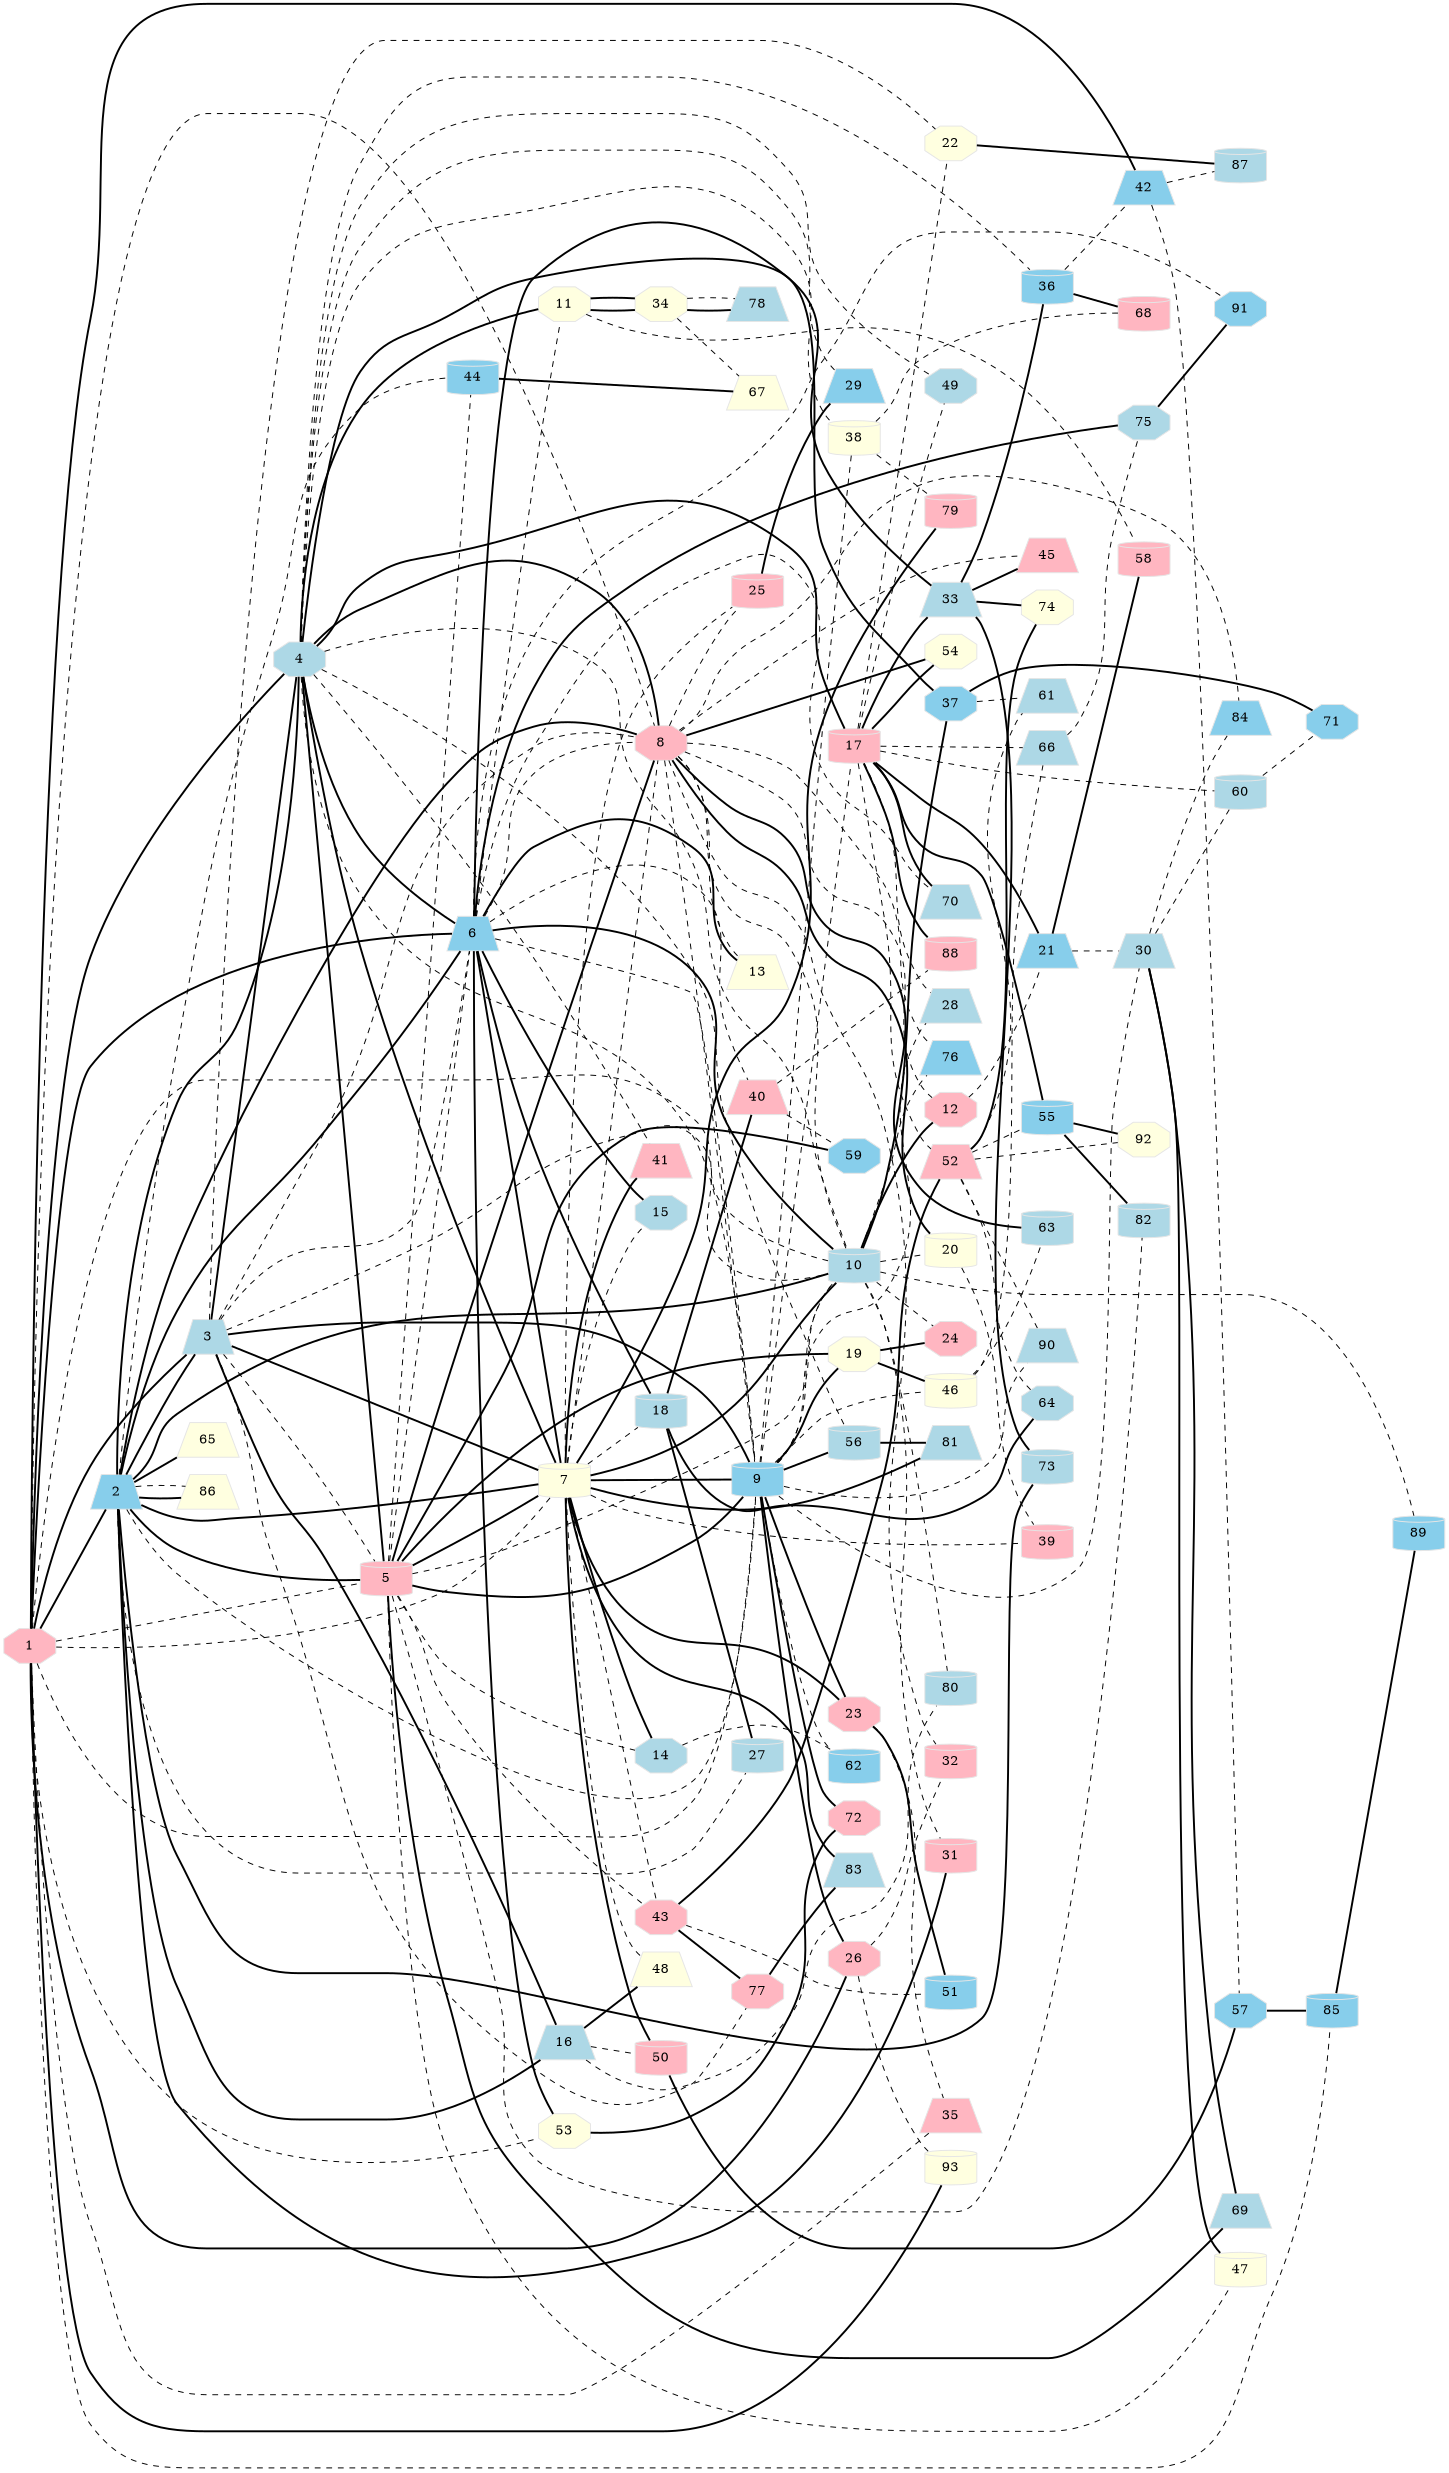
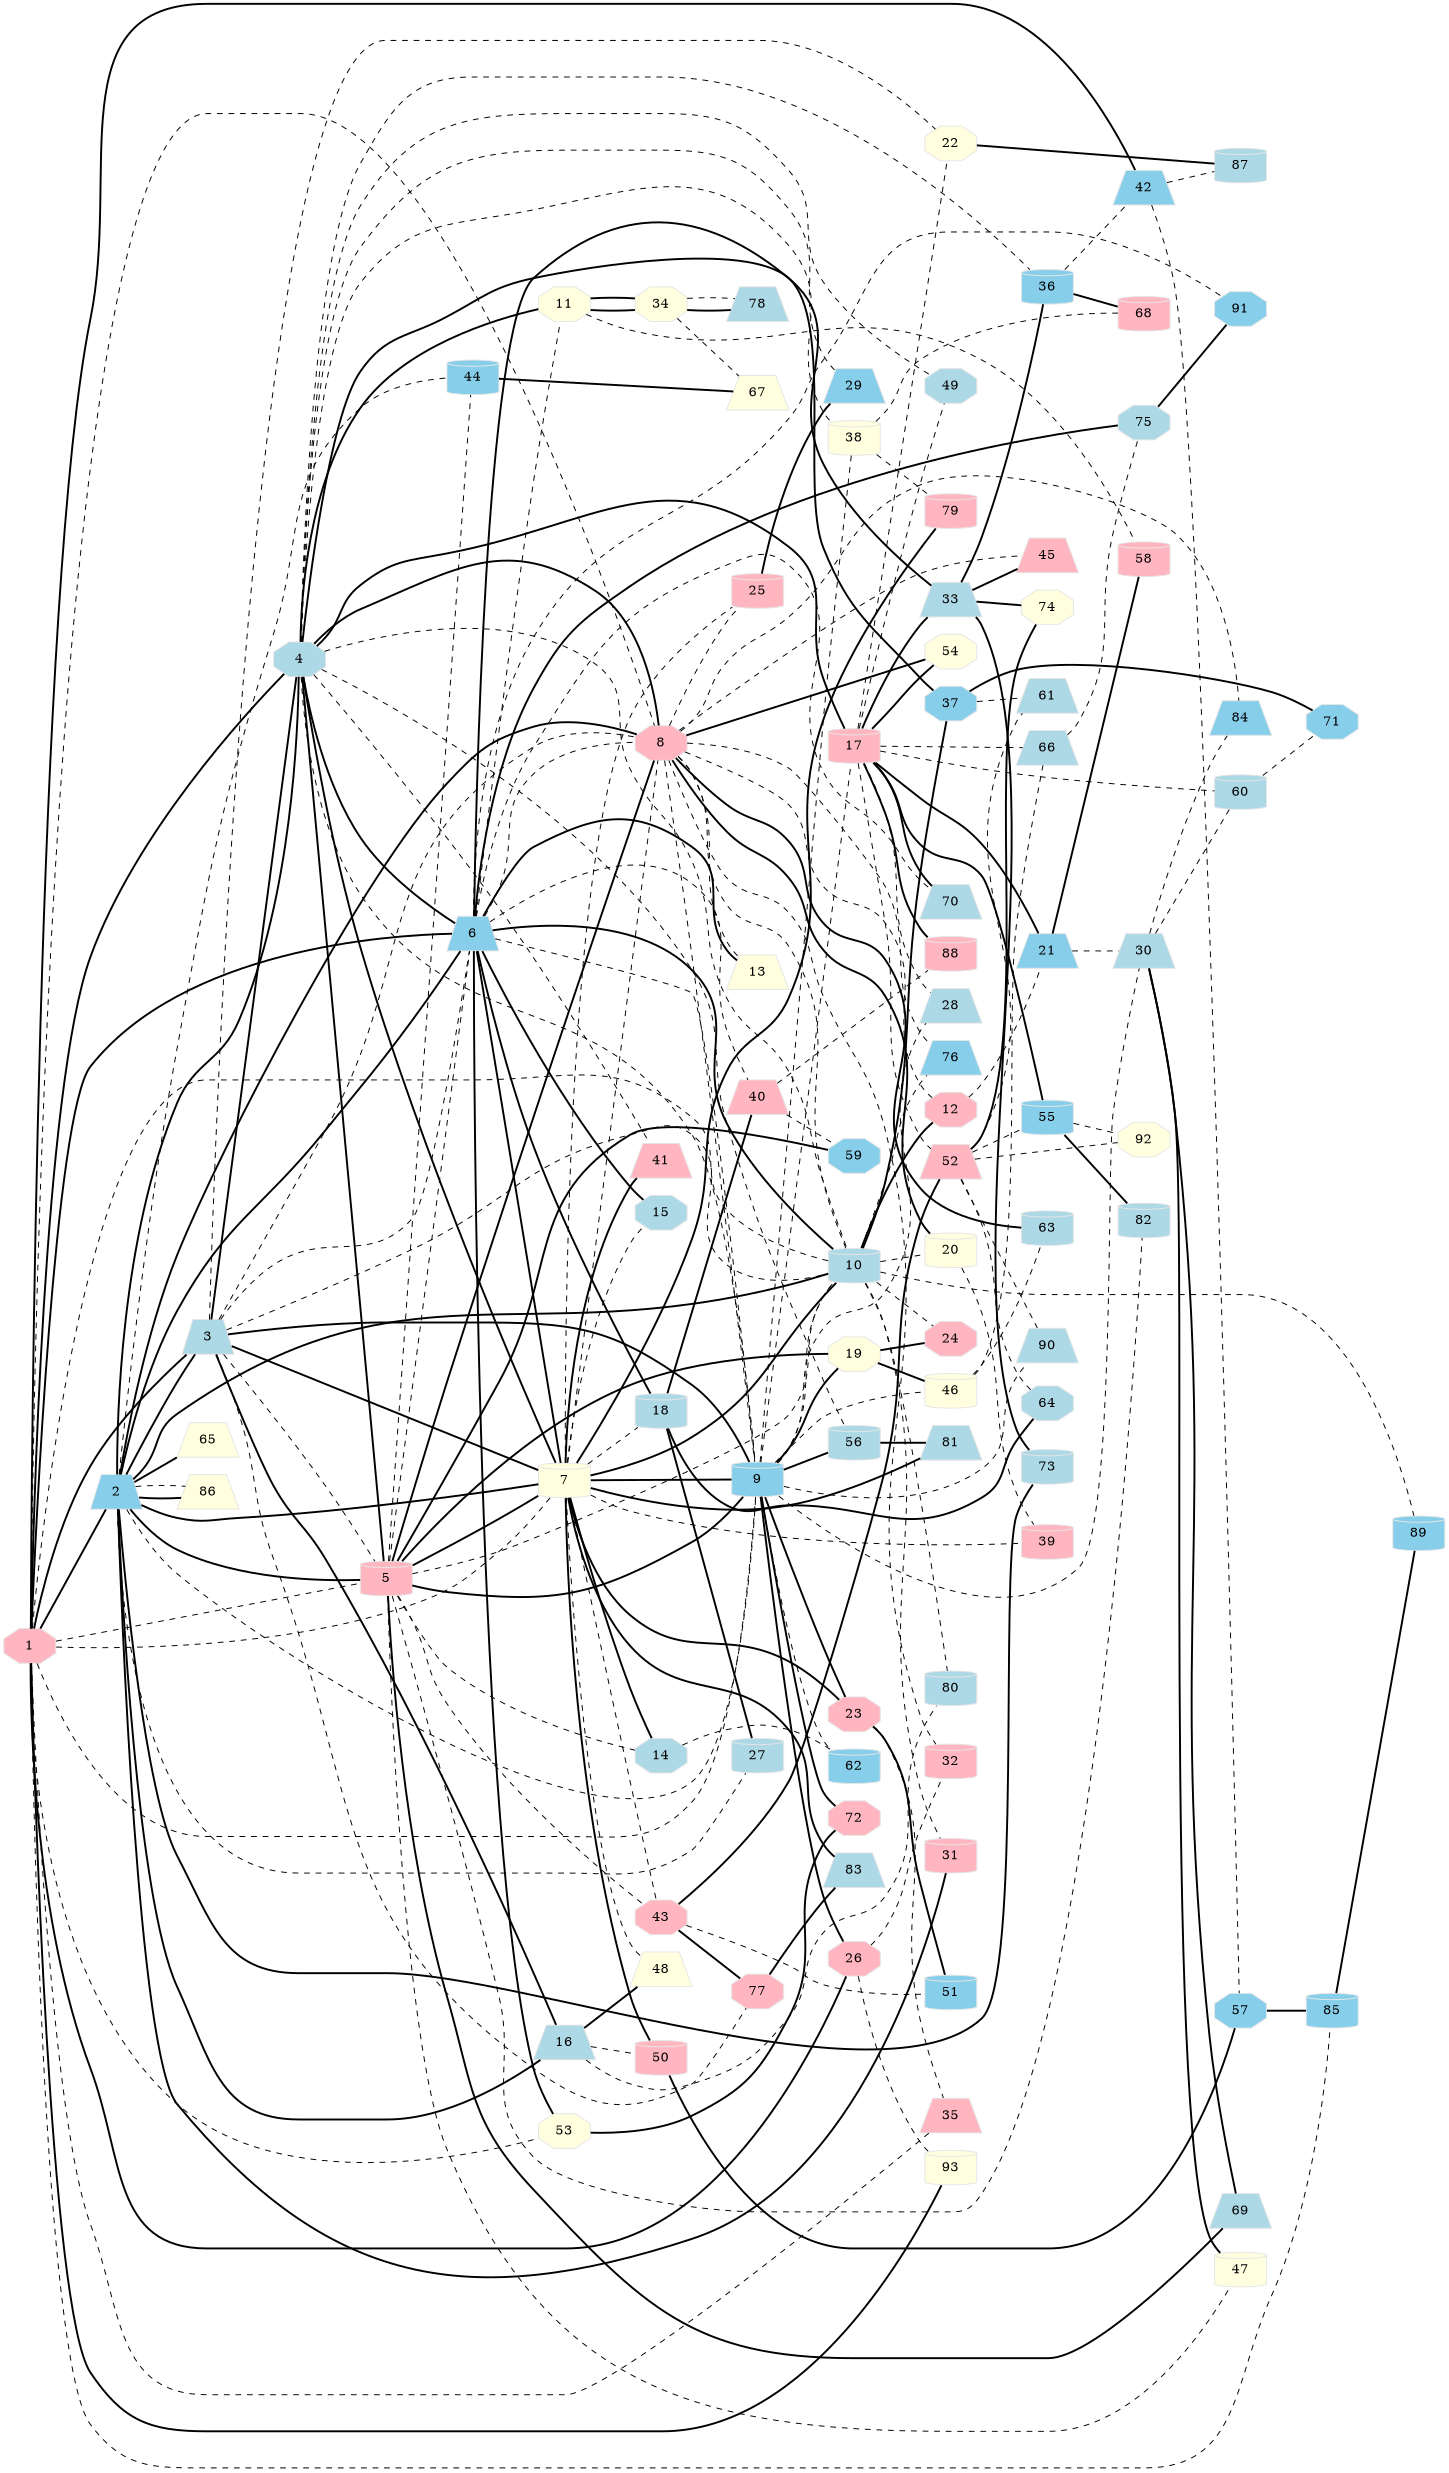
  graph {
    rankdir=LR
    node [color=gray90 fillcolor=lightblue shape=cylinder style=filled]
    edge [style=dashed]
    1 [fillcolor=lightpink shape=octagon]
    2 [fillcolor=skyblue shape=trapezium]
    3 [shape=trapezium]
    4 [shape=octagon]
    5 [fillcolor=lightpink]
    6 [fillcolor=skyblue shape=trapezium]
    7 [fillcolor=lightyellow]
    8 [fillcolor=lightpink shape=octagon]
    9 [fillcolor=skyblue]
    10
    26 [fillcolor=lightpink shape=octagon]
    35 [fillcolor=lightpink shape=trapezium]
    42 [fillcolor=skyblue shape=trapezium]
    53 [fillcolor=lightyellow shape=octagon]
    85 [fillcolor=skyblue]
    93 [fillcolor=lightyellow]
    65 [fillcolor=lightyellow shape=trapezium]
    16 [shape=trapezium]
    27
    31 [fillcolor=lightpink]
    44 [fillcolor=skyblue]
    73
    86 [fillcolor=lightyellow shape=trapezium]
    22 [fillcolor=lightyellow shape=octagon]
    77 [fillcolor=lightpink shape=octagon]
    11 [fillcolor=lightyellow shape=octagon]
    17 [fillcolor=lightpink]
    29 [fillcolor=skyblue shape=trapezium]
    36 [fillcolor=skyblue]
    37 [fillcolor=skyblue shape=octagon]
    38 [fillcolor=lightyellow]
    41 [fillcolor=lightpink shape=trapezium]
    49 [shape=octagon]
    56
    14 [shape=octagon]
    19 [fillcolor=lightyellow shape=octagon]
    43 [fillcolor=lightpink shape=octagon]
    47 [fillcolor=lightyellow]
    59 [fillcolor=skyblue shape=octagon]
    69 [shape=trapezium]
    82
    13 [fillcolor=lightyellow shape=trapezium]
    15 [shape=octagon]
    18
    33 [shape=trapezium]
    40 [fillcolor=lightpink shape=trapezium]
    70 [shape=trapezium]
    75 [shape=octagon]
    91 [fillcolor=skyblue shape=octagon]
    23 [fillcolor=lightpink shape=octagon]
    25 [fillcolor=lightpink]
    39 [fillcolor=lightpink]
    48 [fillcolor=lightyellow shape=trapezium]
    50 [fillcolor=lightpink]
    79 [fillcolor=lightpink]
    81 [shape=trapezium]
    83 [shape=trapezium]
    12 [fillcolor=lightpink shape=octagon]
    20 [fillcolor=lightyellow]
    32 [fillcolor=lightpink]
    45 [fillcolor=lightpink shape=trapezium]
    54 [fillcolor=lightyellow shape=octagon]
    63
    76 [fillcolor=skyblue shape=trapezium]
    84 [fillcolor=skyblue shape=trapezium]
    28 [shape=trapezium]
    30 [shape=trapezium]
    46 [fillcolor=lightyellow]
    62 [fillcolor=skyblue]
    72 [fillcolor=lightpink shape=octagon]
    90 [shape=trapezium]
    24 [fillcolor=lightpink shape=octagon]
    80
    89 [fillcolor=skyblue]
    87
    57 [fillcolor=skyblue shape=octagon]
    67 [fillcolor=lightyellow shape=trapezium]
    34 [fillcolor=lightyellow shape=octagon]
    58 [fillcolor=lightpink]
    21 [fillcolor=skyblue shape=trapezium]
    52 [fillcolor=lightpink shape=trapezium]
    55 [fillcolor=skyblue]
    60
    66 [shape=trapezium]
    88 [fillcolor=lightpink]
    68 [fillcolor=lightpink]
    61 [shape=trapezium]
    71 [fillcolor=skyblue shape=octagon]
    51 [fillcolor=skyblue]
    64 [shape=octagon]
    74 [fillcolor=lightyellow shape=octagon]
    78 [shape=trapezium]
    92 [fillcolor=lightyellow shape=octagon]
    1 -- 2 [style=bold]
    1 -- 3 [style=bold]
    1 -- 4 [style=bold]
    1 -- 5
    1 -- 6 [style=bold]
    1 -- 7
    1 -- 8
    1 -- 9
    1 -- 10
    1 -- 26 [style=bold]
    1 -- 35
    1 -- 42 [style=bold]
    1 -- 53
    1 -- 85
    1 -- 93 [style=bold]
    2 -- 3 [style=bold]
    2 -- 4 [style=bold]
    2 -- 5 [style=bold]
    2 -- 6 [style=bold]
    2 -- 7 [style=bold]
    2 -- 8 [style=bold]
    2 -- 9
    2 -- 10 [style=bold]
    2 -- 65 [style=bold]
    2 -- 16 [style=bold]
    2 -- 27
    2 -- 31 [style=bold]
    2 -- 44
    2 -- 73 [style=bold]
    2 -- 86 [style=bold]
    2 -- 86
    3 -- 4 [style=bold]
    3 -- 5
    3 -- 6
    3 -- 7 [style=bold]
    3 -- 8
    3 -- 9 [style=bold]
    3 -- 10
    3 -- 16 [style=bold]
    3 -- 22
    3 -- 77
    4 -- 5 [style=bold]
    4 -- 6 [style=bold]
    4 -- 7 [style=bold]
    4 -- 8 [style=bold]
    4 -- 9
    4 -- 10
    4 -- 11 [style=bold]
    4 -- 17 [style=bold]
    4 -- 29
    4 -- 36
    4 -- 37 [style=bold]
    4 -- 38
    4 -- 41
    4 -- 49
    4 -- 56
    5 -- 6
    5 -- 7 [style=bold]
    5 -- 8 [style=bold]
    5 -- 9 [style=bold]
    5 -- 10
    5 -- 44
    5 -- 14
    5 -- 19 [style=bold]
    5 -- 43
    5 -- 47
    5 -- 59 [style=bold]
    5 -- 69 [style=bold]
    5 -- 82
    6 -- 7 [style=bold]
    6 -- 8
    6 -- 9
    6 -- 10 [style=bold]
    6 -- 53 [style=bold]
    6 -- 11
    6 -- 13 [style=bold]
    6 -- 15 [style=bold]
    6 -- 18 [style=bold]
    6 -- 33 [style=bold]
    6 -- 40
    6 -- 70
    6 -- 75 [style=bold]
    6 -- 91
    7 -- 8
    7 -- 9 [style=bold]
    7 -- 10 [style=bold]
    7 -- 41 [style=bold]
    7 -- 14 [style=bold]
    7 -- 43
    7 -- 15
    7 -- 18
    7 -- 23 [style=bold]
    7 -- 25
    7 -- 39
    7 -- 48
    7 -- 50 [style=bold]
    7 -- 79 [style=bold]
    7 -- 81 [style=bold]
    7 -- 83 [style=bold]
    8 -- 9
    8 -- 10
    8 -- 13
    8 -- 25
    8 -- 12
    8 -- 20 [style=bold]
    8 -- 32
    8 -- 45
    8 -- 54 [style=bold]
    8 -- 63 [style=bold]
    8 -- 76
    8 -- 84
    9 -- 10
    9 -- 26 [style=bold]
    9 -- 17
    9 -- 38
    9 -- 56 [style=bold]
    9 -- 19 [style=bold]
    9 -- 23 [style=bold]
    9 -- 28
    9 -- 30
    9 -- 46
    9 -- 62
    9 -- 72 [style=bold]
    9 -- 90
    10 -- 31
    10 -- 37 [style=bold]
    10 -- 12 [style=bold]
    10 -- 20
    10 -- 76
    10 -- 24
    10 -- 80
    10 -- 89
    26 -- 93
    26 -- 32
    42 -- 87
    42 -- 57
    53 -- 72 [style=bold]
    85 -- 89 [style=bold]
    16 -- 48 [style=bold]
    16 -- 50
    16 -- 80
    44 -- 67 [style=bold]
    22 -- 87 [style=bold]
    77 -- 83 [style=bold]
    11 -- 34 [style=bold]
    11 -- 34 [style=bold]
    11 -- 58
    17 -- 22
    17 -- 49
    17 -- 33 [style=bold]
    17 -- 70 [style=bold]
    17 -- 54 [style=bold]
    17 -- 28
    17 -- 21 [style=bold]
    17 -- 52
    17 -- 55 [style=bold]
    17 -- 60
    17 -- 66
    17 -- 88 [style=bold]
    36 -- 42
    36 -- 68 [style=bold]
    37 -- 61
    37 -- 71 [style=bold]
    38 -- 79
    38 -- 68
    56 -- 81 [style=bold]
    14 -- 62
    19 -- 46 [style=bold]
    19 -- 24 [style=bold]
    43 -- 77 [style=bold]
    43 -- 52 [style=bold]
    43 -- 51
    18 -- 27 [style=bold]
    18 -- 40 [style=bold]
    18 -- 64 [style=bold]
    33 -- 73 [style=bold]
    33 -- 36 [style=bold]
    33 -- 45 [style=bold]
    33 -- 74 [style=bold]
    40 -- 59
    40 -- 88
    75 -- 91 [style=bold]
    23 -- 35
    23 -- 51 [style=bold]
    25 -- 29 [style=bold]
    50 -- 57 [style=bold]
    12 -- 21
    20 -- 39
    30 -- 47 [style=bold]
    30 -- 69 [style=bold]
    30 -- 84
    30 -- 60
    46 -- 63
    46 -- 66
    57 -- 85 [style=bold]
    34 -- 67
    34 -- 78 [style=bold]
    34 -- 78
    21 -- 30
    21 -- 58 [style=bold]
    52 -- 90
    52 -- 55
    52 -- 61
    52 -- 64
    52 -- 74 [style=bold]
    52 -- 92
    55 -- 82 [style=bold]
-   55 -- 92 [style=bold]
+   55 -- 92
    60 -- 71
    66 -- 75
  }
